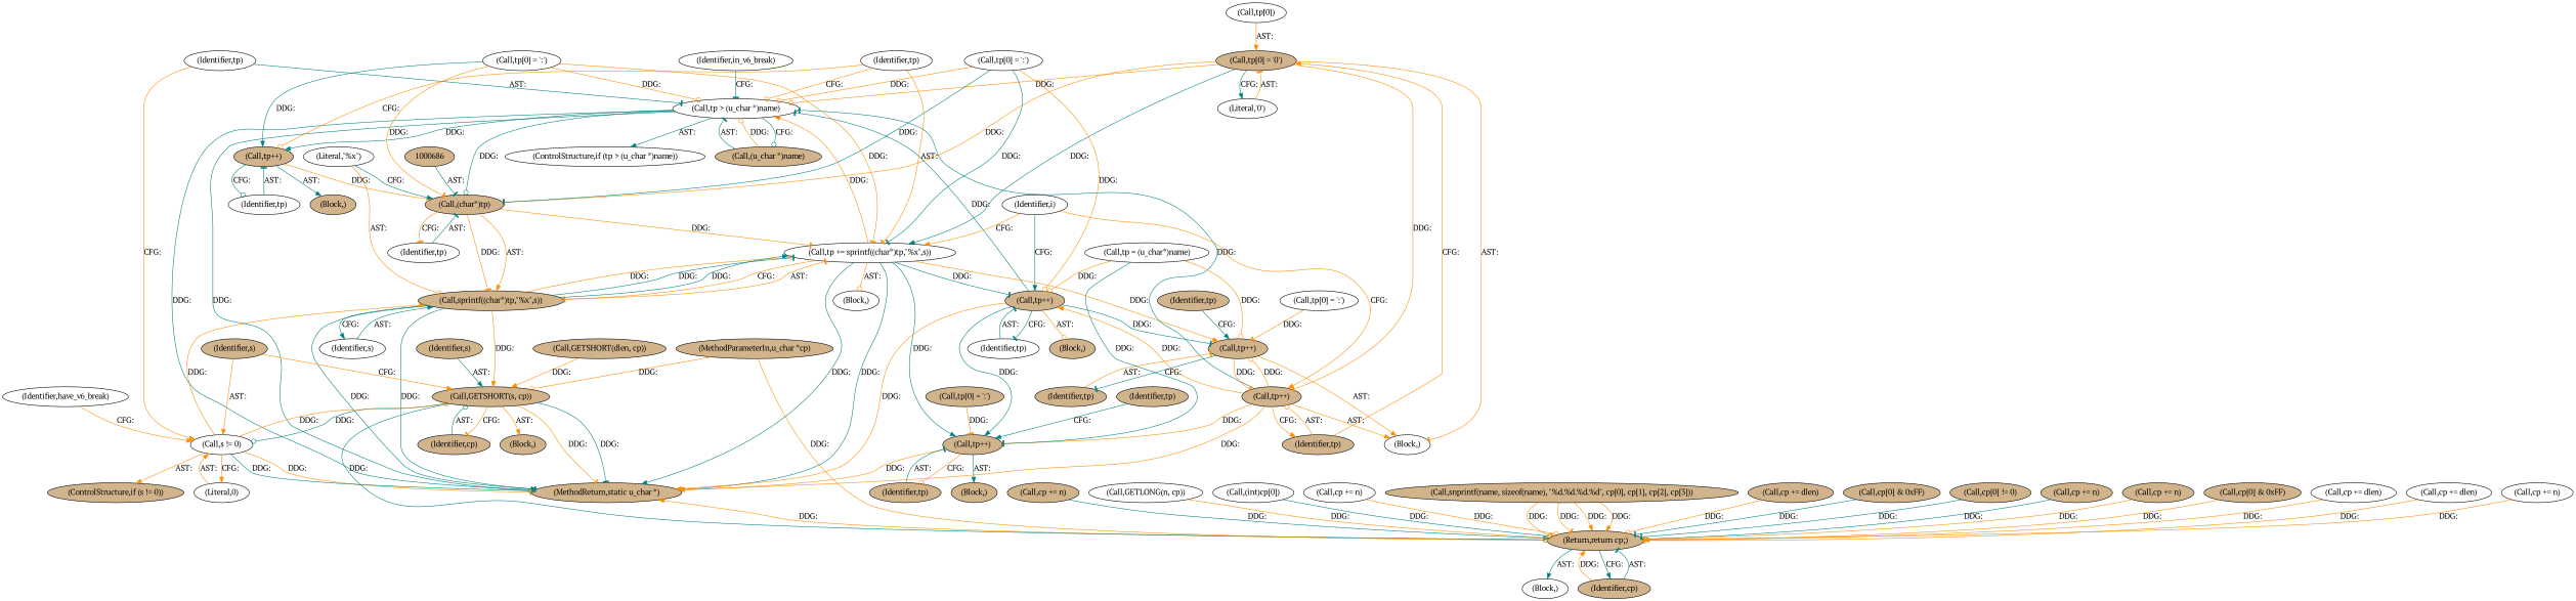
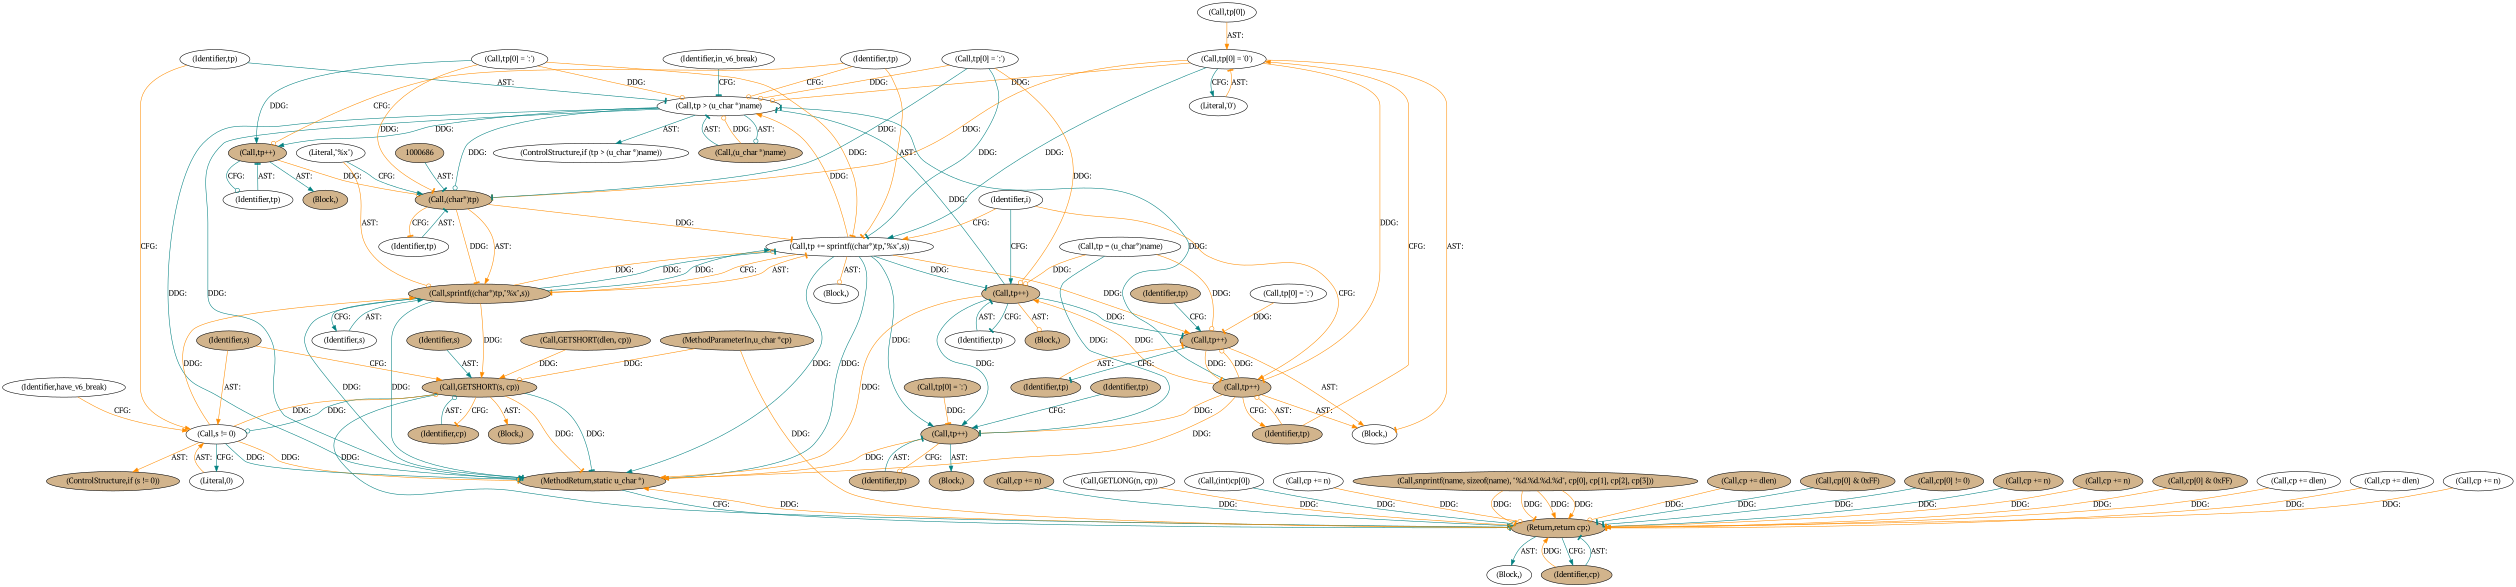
  digraph {
    fontname="PT Serif"
    node [fillcolor=tan fontname="PT Serif" style=filled]
    edge [arrowhead=normal color=darkorange fontname="PT Serif"]
-   n1 [label="(Call,tp[0] = '0')"]
+   n1 [fillcolor=white label="(Call,tp[0] = '0')"]
    n2 [fillcolor=white label="(Call,tp > (u_char *)name)"]
    n3 [label="(Call,(char*)tp)"]
    n4 [fillcolor=white label="(Call,tp += sprintf((char*)tp,\"%x\",s))"]
    n5 [label="(Call,tp++)"]
    n6 [fillcolor=white label="(Literal,'0')"]
    n7 [fillcolor=white label="(Block,)"]
    n8 [label="(Call,tp++)"]
    n9 [label="(Call,(u_char *)name)"]
    n10 [label="(MethodReturn,static u_char *)"]
    n11 [fillcolor=white label="(ControlStructure,if (tp > (u_char *)name))"]
    n12 [label="(Call,sprintf((char*)tp,\"%x\",s))"]
    n13 [fillcolor=white label="(Identifier,tp)"]
    n14 [label="(Call,tp++)"]
    n15 [label="(Call,tp++)"]
    n16 [label="(Call,tp++)"]
    n17 [fillcolor=white label="(Block,)"]
    n18 [label="(Identifier,tp)"]
    n19 [fillcolor=white label="(Identifier,tp)"]
    n20 [label="(Block,)"]
    n21 [label="(Return,return cp;)"]
    n22 [label="(Call,GETSHORT(s, cp))"]
    n23 [fillcolor=white label="(Identifier,s)"]
    n24 [fillcolor=white label="(Identifier,tp)"]
    n25 [label="(Block,)"]
    n26 [label="(Identifier,tp)"]
    n27 [label="(Block,)"]
    n28 [label="(Identifier,tp)"]
    n29 [fillcolor=white label="(Call,s != 0)"]
    n30 [label="(Identifier,cp)"]
    n31 [label="(Block,)"]
    n32 [label="(ControlStructure,if (s != 0))"]
    n33 [fillcolor=white label="(Literal,0)"]
    n34 [fillcolor=white label="(Block,)"]
    n35 [label="(Identifier,cp)"]
    n36 [label="(Call,cp += n)"]
    n37 [fillcolor=white label="(Call,tp[0] = ':')"]
    n38 [fillcolor=white label="(Call,GETLONG(n, cp))"]
    n39 [fillcolor=white label="(Call,tp[0] = ':')"]
    n40 [fillcolor=white label="(Call,(int)cp[0])"]
    n41 [fillcolor=white label="(Call,tp[0])"]
    n42 [fillcolor=white label="(Identifier,i)"]
    n43 [label="(MethodParameterIn,u_char *cp)"]
    n44 [fillcolor=white label="(Call,cp += n)"]
    n45 [label="(Call,snprintf(name, sizeof(name), \"%d.%d.%d.%d\", cp[0], cp[1], cp[2], cp[3]))"]
    n46 [label="(Identifier,tp)"]
    n47 [label="(Call,cp += dlen)"]
    n48 [label="(Identifier,tp)"]
    n49 [fillcolor=white label="(Call,tp[0] = ':')"]
    n50 [label="(Call,tp[0] = ':')"]
    n51 [fillcolor=white label="(Identifier,in_v6_break)"]
    n52 [label="(Call,cp[0] & 0xFF)"]
    n53 [label="(Call,cp[0] != 0)"]
    n54 [label="(Call,GETSHORT(dlen, cp))"]
    n55 [label="(Identifier,s)"]
    n56 [label="(Call,cp += n)"]
    n57 [fillcolor=white label="(Identifier,have_v6_break)"]
    n58 [label="(Call,cp += n)"]
    n59 [fillcolor=white label="(Call,tp = (u_char*)name)"]
    n60 [label="(Call,cp[0] & 0xFF)"]
    n61 [fillcolor=white label="(Call,cp += dlen)"]
    n62 [fillcolor=white label="(Call,cp += dlen)"]
    n63 [fillcolor=white label="(Call,cp += n)"]
    n64 [fillcolor=white label="(Identifier,tp)"]
    n65 [label="(Identifier,s)"]
    n66 [fillcolor=white label="(Literal,\"%x\")"]
    n67 [fillcolor=white label="(Identifier,tp)"]
    1000686
    n1 -> n2 [arrowhead=odot label="DDG: "]
    n1 -> n3 [arrowhead=tee label="DDG: "]
    n1 -> n4 [color=teal label="DDG: "]
    n1 -> n5 [arrowhead=tee label="DDG: "]
    n1 -> n6 [color=teal label="CFG: "]
    n1 -> n7 [arrowhead=tee label="AST: "]
    n2 -> n3 [arrowhead=odot color=teal label="DDG: "]
    n2 -> n8 [color=teal label="DDG: "]
-   n2 -> n9 [arrowhead=odot color=teal label="CFG: "]
+   n2 -> n9 [arrowhead=odot color=teal label="AST: "]
    n2 -> n10 [arrowhead=odot color=teal label="DDG: "]
    n2 -> n10 [arrowhead=tee color=teal label="DDG: "]
    n2 -> n11 [color=teal label="AST: "]
    n3 -> n4 [arrowhead=tee label="DDG: "]
    n3 -> n12 [label="AST: "]
    n3 -> n12 [arrowhead=tee label="DDG: "]
    n3 -> n13 [arrowhead=tee label="CFG: "]
    n4 -> n2 [label="DDG: "]
    n4 -> n10 [color=teal label="DDG: "]
    n4 -> n10 [color=teal label="DDG: "]
    n4 -> n12 [arrowhead=tee label="CFG: "]
    n4 -> n14 [arrowhead=tee color=teal label="DDG: "]
    n4 -> n15 [label="DDG: "]
    n4 -> n16 [color=teal label="DDG: "]
    n4 -> n17 [arrowhead=odot label="AST: "]
    n5 -> n2 [arrowhead=tee color=teal label="DDG: "]
    n5 -> n7 [label="AST: "]
    n5 -> n10 [label="DDG: "]
    n5 -> n14 [label="DDG: "]
    n5 -> n15 [arrowhead=odot label="DDG: "]
    n5 -> n16 [arrowhead=tee label="DDG: "]
    n5 -> n18 [label="CFG: "]
    n6 -> n1 [arrowhead=tee label="AST: "]
    n8 -> n3 [arrowhead=odot label="DDG: "]
    n8 -> n19 [arrowhead=odot color=teal label="CFG: "]
    n8 -> n20 [color=teal label="AST: "]
    n9 -> n2 [arrowhead=tee color=teal label="AST: "]
    n9 -> n2 [arrowhead=odot label="DDG: "]
+   n10 -> n21 [arrowhead=tee color=teal label="CFG: "]
    n12 -> n4 [arrowhead=tee label="AST: "]
    n12 -> n4 [arrowhead=odot label="DDG: "]
    n12 -> n4 [arrowhead=tee color=teal label="DDG: "]
    n12 -> n4 [color=teal label="DDG: "]
    n12 -> n10 [arrowhead=tee color=teal label="DDG: "]
    n12 -> n10 [color=teal label="DDG: "]
    n12 -> n22 [label="DDG: "]
    n12 -> n23 [color=teal label="CFG: "]
    n13 -> n3 [arrowhead=tee color=teal label="AST: "]
    n14 -> n2 [arrowhead=tee color=teal label="DDG: "]
    n14 -> n10 [label="DDG: "]
    n14 -> n15 [arrowhead=tee color=teal label="DDG: "]
    n14 -> n16 [color=teal label="DDG: "]
    n14 -> n24 [arrowhead=tee color=teal label="CFG: "]
    n14 -> n25 [arrowhead=odot label="AST: "]
    n15 -> n5 [arrowhead=tee label="DDG: "]
    n15 -> n7 [label="AST: "]
    n15 -> n26 [arrowhead=tee color=teal label="CFG: "]
    n16 -> n10 [label="DDG: "]
    n16 -> n27 [color=teal label="AST: "]
    n16 -> n28 [arrowhead=odot label="CFG: "]
    n18 -> n1 [label="CFG: "]
    n18 -> n5 [arrowhead=odot label="AST: "]
    n19 -> n8 [arrowhead=tee color=teal label="AST: "]
    n21 -> n10 [label="DDG: "]
    n21 -> n34 [color=teal label="AST: "]
    n21 -> n35 [color=teal label="CFG: "]
    n22 -> n10 [arrowhead=tee color=teal label="DDG: "]
    n22 -> n10 [arrowhead=tee label="DDG: "]
    n22 -> n21 [arrowhead=odot color=teal label="DDG: "]
    n22 -> n29 [arrowhead=odot color=teal label="DDG: "]
    n22 -> n30 [arrowhead=tee label="CFG: "]
    n22 -> n31 [label="AST: "]
    n23 -> n12 [color=teal label="AST: "]
    n24 -> n14 [arrowhead=tee color=teal label="AST: "]
    n26 -> n15 [arrowhead=tee label="AST: "]
    n28 -> n16 [arrowhead=tee color=teal label="AST: "]
    n29 -> n10 [arrowhead=tee label="DDG: "]
    n29 -> n10 [arrowhead=odot color=teal label="DDG: "]
    n29 -> n12 [label="DDG: "]
    n29 -> n22 [arrowhead=odot label="DDG: "]
    n29 -> n32 [label="AST: "]
-   n29 -> n33 [label="CFG: "]
+   n29 -> n33 [color=teal label="CFG: "]
    n30 -> n22 [arrowhead=odot color=teal label="AST: "]
    n33 -> n29 [label="AST: "]
    n35 -> n21 [arrowhead=tee color=teal label="AST: "]
    n35 -> n21 [label="DDG: "]
    n36 -> n21 [color=teal label="DDG: "]
    n37 -> n2 [arrowhead=odot label="DDG: "]
    n37 -> n3 [arrowhead=tee label="DDG: "]
    n37 -> n4 [arrowhead=tee label="DDG: "]
    n37 -> n8 [color=teal label="DDG: "]
    n38 -> n21 [arrowhead=odot label="DDG: "]
    n39 -> n2 [arrowhead=odot label="DDG: "]
    n39 -> n3 [arrowhead=tee color=teal label="DDG: "]
    n39 -> n4 [arrowhead=tee color=teal label="DDG: "]
    n39 -> n14 [arrowhead=odot label="DDG: "]
    n40 -> n21 [arrowhead=odot color=teal label="DDG: "]
    n41 -> n1 [label="AST: "]
    n42 -> n4 [label="CFG: "]
    n42 -> n5 [label="CFG: "]
    n42 -> n14 [color=teal label="CFG: "]
    n43 -> n21 [arrowhead=odot label="DDG: "]
    n43 -> n22 [arrowhead=odot label="DDG: "]
    n44 -> n21 [arrowhead=odot label="DDG: "]
    n45 -> n21 [label="DDG: "]
    n45 -> n21 [label="DDG: "]
    n45 -> n21 [arrowhead=tee label="DDG: "]
    n45 -> n21 [arrowhead=tee label="DDG: "]
    n46 -> n16 [color=teal label="CFG: "]
    n47 -> n21 [arrowhead=odot label="DDG: "]
    n48 -> n15 [color=teal label="CFG: "]
    n49 -> n15 [arrowhead=tee label="DDG: "]
    n50 -> n16 [arrowhead=tee label="DDG: "]
    n51 -> n2 [arrowhead=tee color=teal label="CFG: "]
    n52 -> n21 [arrowhead=tee color=teal label="DDG: "]
    n53 -> n21 [arrowhead=tee color=teal label="DDG: "]
    n54 -> n22 [label="DDG: "]
    n55 -> n22 [label="CFG: "]
    n55 -> n29 [label="AST: "]
    n56 -> n21 [arrowhead=odot color=teal label="DDG: "]
    n57 -> n29 [label="CFG: "]
    n58 -> n21 [arrowhead=tee label="DDG: "]
    n59 -> n14 [arrowhead=odot label="DDG: "]
    n59 -> n15 [arrowhead=odot label="DDG: "]
    n59 -> n16 [arrowhead=tee color=teal label="DDG: "]
    n60 -> n21 [arrowhead=tee label="DDG: "]
    n61 -> n21 [label="DDG: "]
    n62 -> n21 [arrowhead=tee label="DDG: "]
    n63 -> n21 [label="DDG: "]
    n64 -> n2 [arrowhead=tee color=teal label="AST: "]
    n64 -> n29 [label="CFG: "]
    n65 -> n22 [color=teal label="AST: "]
    n66 -> n3 [color=teal label="CFG: "]
    n66 -> n12 [arrowhead=odot label="AST: "]
    n67 -> n2 [arrowhead=odot label="CFG: "]
    n67 -> n4 [arrowhead=tee label="AST: "]
    n67 -> n8 [arrowhead=odot label="CFG: "]
    1000686 -> n3 [arrowhead=tee color=teal label="AST: "]
  }
